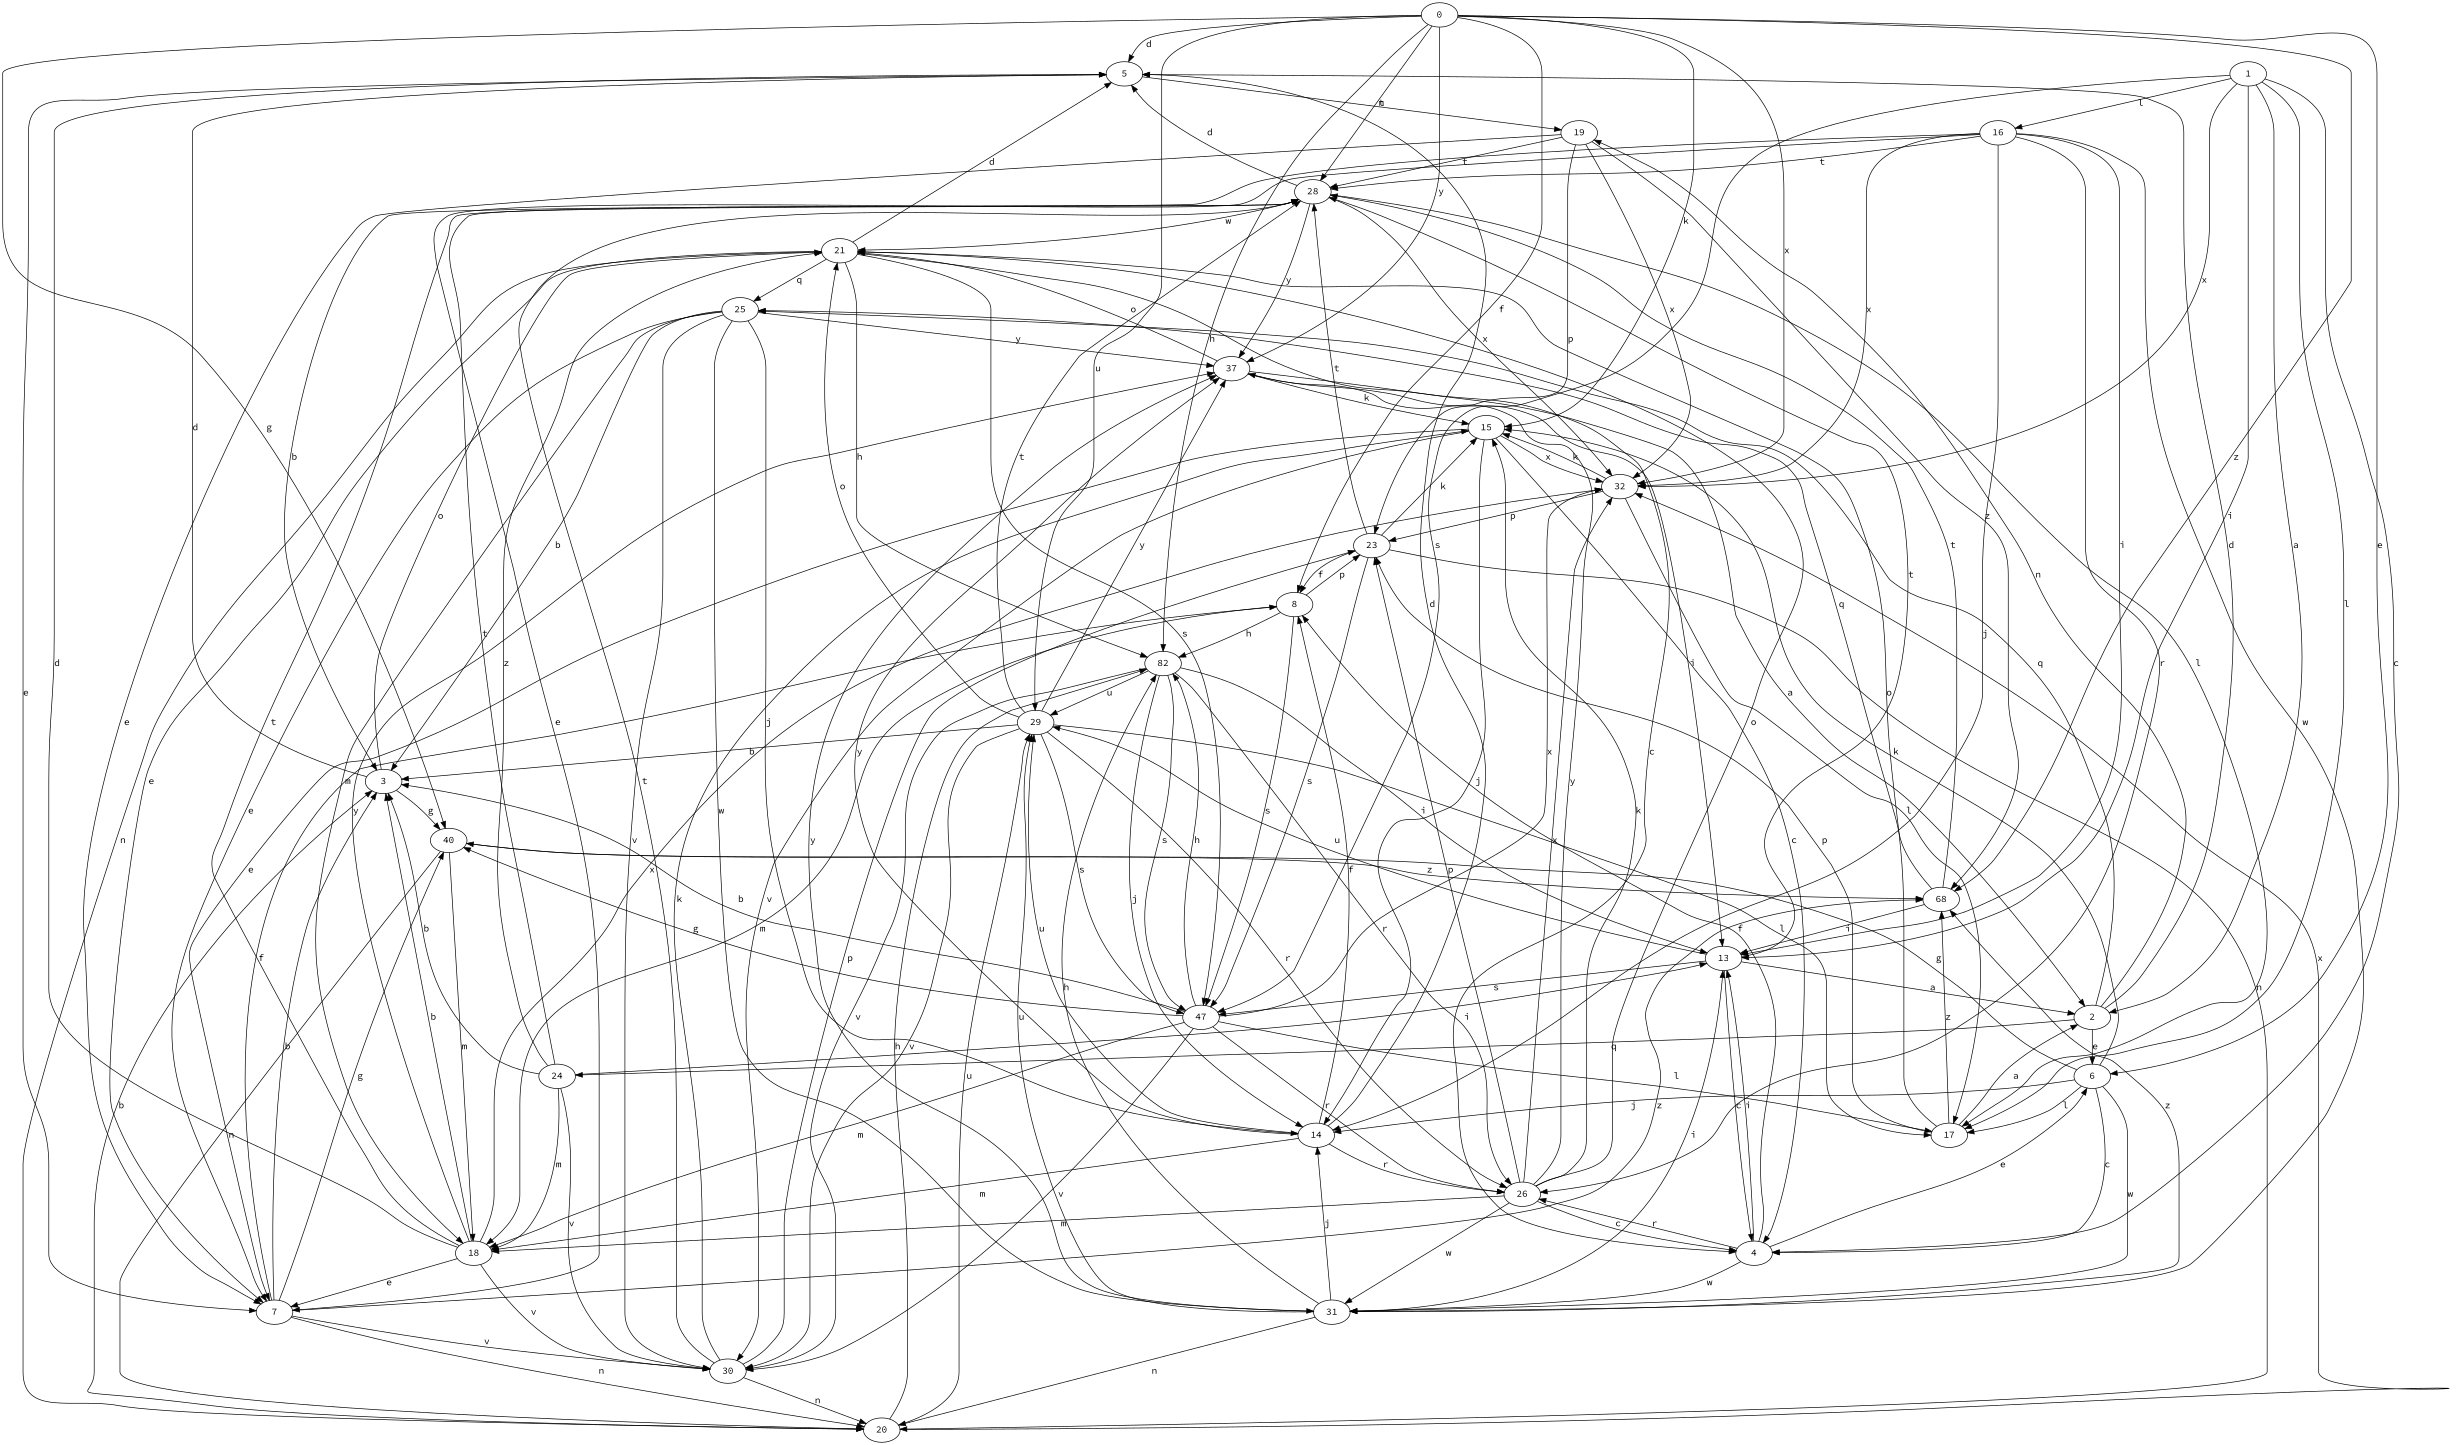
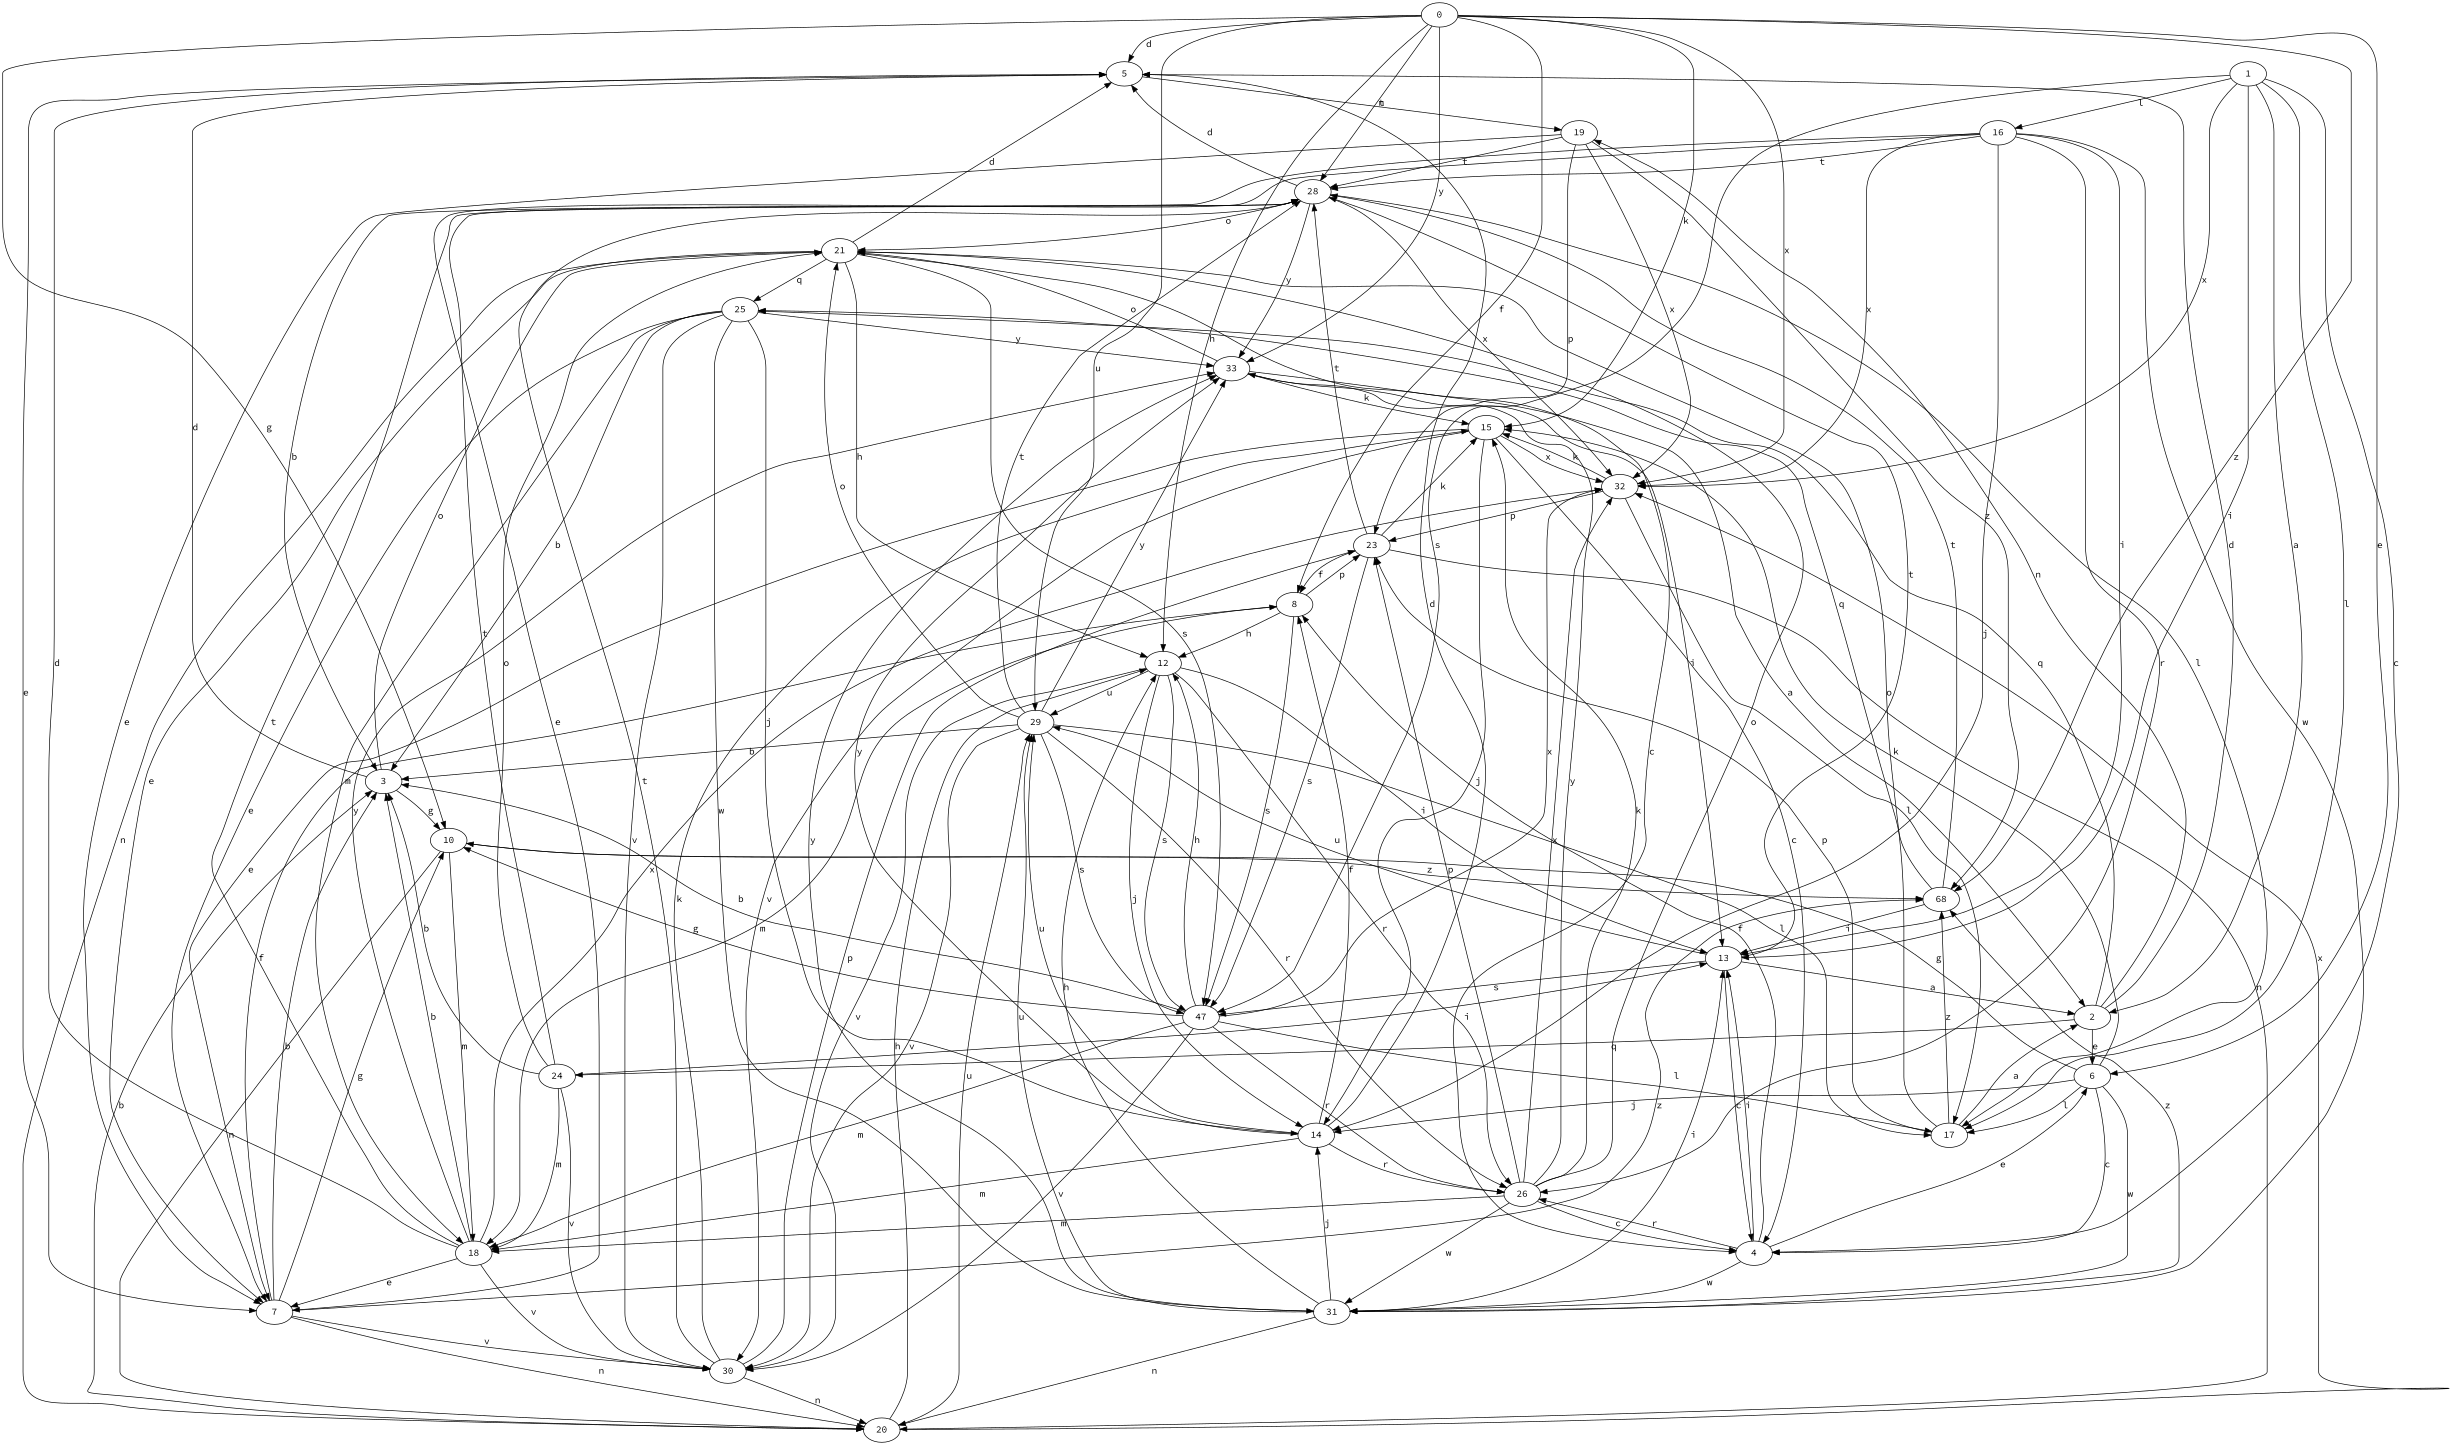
  strict digraph {
    fontname="Source Code Pro"
    node [fontname="Source Code Pro"]
    edge [fontname="Source Code Pro"]
    0
    5
    6
    8
-   10 [label=40]
-   12 [label=82]
+   10
+   12
    15
    28
    29
    32
-   33 [label=37]
+   33
    n12 [label=68]
    19
    7
    4
    17
    31
    14
    n19 [label=47]
    18
    23
    20
    13
    26
    30
    21
    3
    2
    25
    1
    16
    24
    0 -> 5 [label=d]
    0 -> 6 [label=e]
    0 -> 8 [label=f]
    0 -> 10 [label=g]
    0 -> 12 [label=h]
    0 -> 15 [label=k]
    0 -> 28 [label=t]
    0 -> 29 [label=u]
    0 -> 32 [label=x]
    0 -> 33 [label=y]
    0 -> n12 [label=z]
    5 -> 19 [label=n]
    5 -> 7 [label=e]
    6 -> 10 [label=g]
    6 -> 15 [label=k]
    6 -> 4 [label=c]
    6 -> 17 [label=l]
    6 -> 31 [label=w]
    6 -> 14 [label=j]
    8 -> 12 [label=h]
    8 -> n19 [label=s]
    8 -> 18 [label=m]
    8 -> 23 [label=p]
    10 -> n12 [label=z]
    10 -> 18 [label=m]
    10 -> 20 [label=n]
    12 -> 29 [label=u]
    12 -> 14 [label=j]
    12 -> n19 [label=s]
    12 -> 13 [label=i]
    12 -> 26 [label=r]
    12 -> 30 [label=v]
    15 -> 32 [label=x]
    15 -> 7 [label=e]
    15 -> 4 [label=c]
    15 -> 14 [label=j]
    15 -> 30 [label=v]
    28 -> 5 [label=d]
    28 -> 32 [label=x]
    28 -> 33 [label=y]
    28 -> 17 [label=l]
-   28 -> 21 [label=w]
+   28 -> 21 [label=o]
    29 -> 28 [label=t]
    29 -> 33 [label=y]
    29 -> 17 [label=l]
    29 -> n19 [label=s]
    29 -> 26 [label=r]
    29 -> 30 [label=v]
    29 -> 21 [label=o]
    29 -> 3 [label=b]
    32 -> 15 [label=k]
    32 -> 17 [label=l]
    32 -> 23 [label=p]
    33 -> 15 [label=k]
    33 -> 13 [label=i]
    33 -> 21 [label=o]
    33 -> 2 [label=a]
    n12 -> 28 [label=t]
    n12 -> 13 [label=i]
    n12 -> 25 [label=q]
    19 -> 28 [label=t]
    19 -> 32 [label=x]
    19 -> n12 [label=z]
    19 -> 7 [label=e]
    19 -> 23 [label=p]
    7 -> 8 [label=f]
    7 -> 10 [label=g]
    7 -> n12 [label=z]
    7 -> 20 [label=n]
    7 -> 30 [label=v]
    7 -> 3 [label=b]
    4 -> 6 [label=e]
    4 -> 8 [label=f]
    4 -> 31 [label=w]
    4 -> 13 [label=i]
    4 -> 26 [label=r]
    17 -> n12 [label=z]
    17 -> 23 [label=p]
    17 -> 21 [label=o]
    17 -> 2 [label=a]
    31 -> 12 [label=h]
    31 -> 29 [label=u]
    31 -> 33 [label=y]
    31 -> n12 [label=z]
    31 -> 14 [label=j]
    31 -> 20 [label=n]
    31 -> 13 [label=i]
    14 -> 5 [label=d]
    14 -> 8 [label=f]
    14 -> 29 [label=u]
    14 -> 33 [label=y]
    14 -> 18 [label=m]
    14 -> 26 [label=r]
    n19 -> 10 [label=g]
    n19 -> 12 [label=h]
    n19 -> 32 [label=x]
    n19 -> 17 [label=l]
    n19 -> 18 [label=m]
    n19 -> 26 [label=r]
    n19 -> 30 [label=v]
    n19 -> 3 [label=b]
    18 -> 5 [label=d]
    18 -> 28 [label=t]
    18 -> 32 [label=x]
    18 -> 33 [label=y]
    18 -> 7 [label=e]
    18 -> 30 [label=v]
    18 -> 3 [label=b]
    23 -> 8 [label=f]
    23 -> 15 [label=k]
    23 -> 28 [label=t]
    23 -> n19 [label=s]
    23 -> 20 [label=n]
    20 -> 12 [label=h]
    20 -> 29 [label=u]
    20 -> 32 [label=x]
    20 -> 3 [label=b]
    13 -> 28 [label=t]
    13 -> 29 [label=u]
    13 -> 4 [label=c]
    13 -> n19 [label=s]
    13 -> 2 [label=a]
    26 -> 15 [label=k]
    26 -> 32 [label=x]
    26 -> 33 [label=y]
    26 -> 4 [label=c]
    26 -> 31 [label=w]
    26 -> 18 [label=m]
    26 -> 23 [label=p]
    26 -> 21 [label=o]
    30 -> 15 [label=k]
    30 -> 28 [label=t]
    30 -> 23 [label=p]
    30 -> 20 [label=n]
    21 -> 5 [label=d]
    21 -> 12 [label=h]
    21 -> 7 [label=e]
    21 -> 4 [label=c]
    21 -> n19 [label=s]
    21 -> 20 [label=n]
    21 -> 25 [label=q]
    3 -> 5 [label=d]
    3 -> 10 [label=g]
    3 -> 21 [label=o]
    2 -> 5 [label=d]
    2 -> 6 [label=e]
    2 -> 19 [label=n]
    2 -> 25 [label=q]
    2 -> 24 [label=q]
    25 -> 33 [label=y]
    25 -> 7 [label=e]
    25 -> 31 [label=w]
    25 -> 14 [label=j]
    25 -> 18 [label=m]
    25 -> 30 [label=v]
    25 -> 3 [label=b]
    1 -> 32 [label=x]
    1 -> 4 [label=c]
    1 -> 17 [label=l]
    1 -> n19 [label=s]
    1 -> 13 [label=i]
    1 -> 2 [label=a]
    1 -> 16 [label=l]
    16 -> 28 [label=t]
    16 -> 32 [label=x]
    16 -> 7 [label=e]
    16 -> 31 [label=w]
    16 -> 14 [label=j]
    16 -> 13 [label=i]
    16 -> 26 [label=r]
    16 -> 3 [label=b]
    24 -> 28 [label=t]
    24 -> 18 [label=m]
    24 -> 13 [label=i]
    24 -> 30 [label=v]
-   24 -> 21 [label=z]
+   24 -> 21 [label=o]
    24 -> 3 [label=b]
  }
